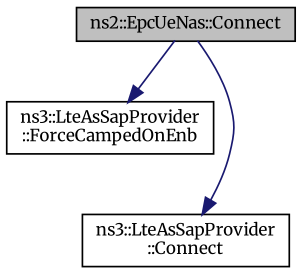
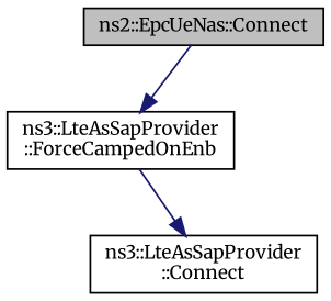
  digraph {
    fontname=Merriweather
    rankdir=TB
    node [color=black fillcolor=white fontname=Merriweather fontsize=10 shape=record style=filled]
    edge [color=midnightblue fontname=Merriweather fontsize=10 labelfontname=Helvetica labelfontsize=10 style=solid]
    n1 [fillcolor=grey75 fontcolor=black height=0.2 label="ns2::EpcUeNas::Connect" width=0.4]
    n2 [height=0.2 label="ns3::LteAsSapProvider\l::ForceCampedOnEnb" width=0.4]
    n3 [height=0.2 label="ns3::LteAsSapProvider\l::Connect" width=0.4]
    n1 -> n2
-   n1 -> n3
+   n2 -> n3
  }
